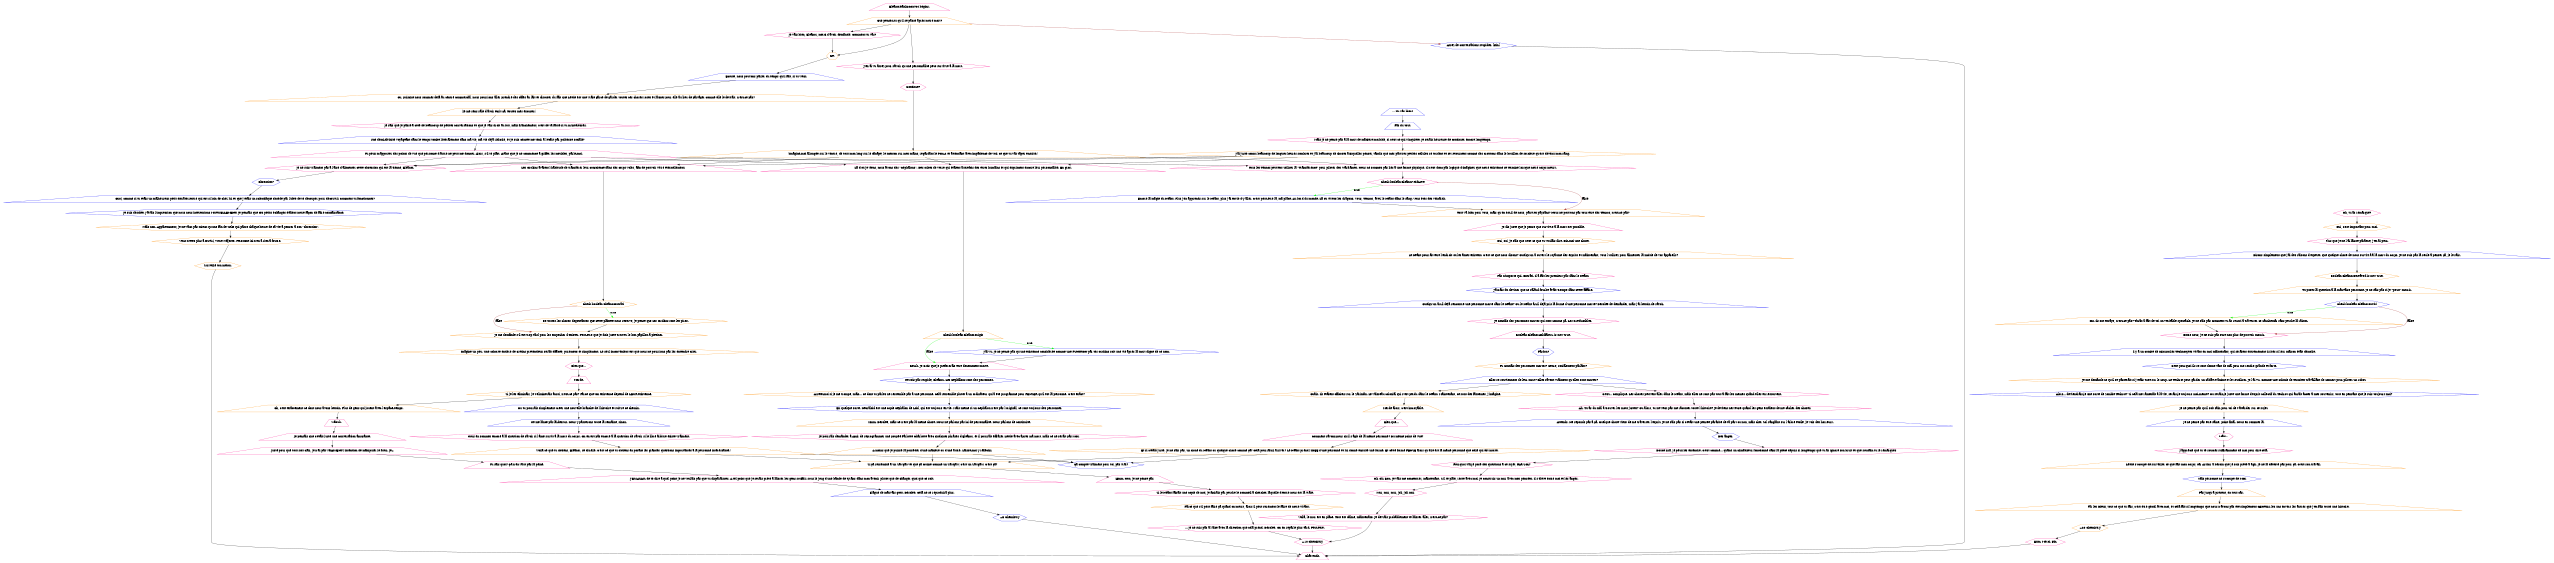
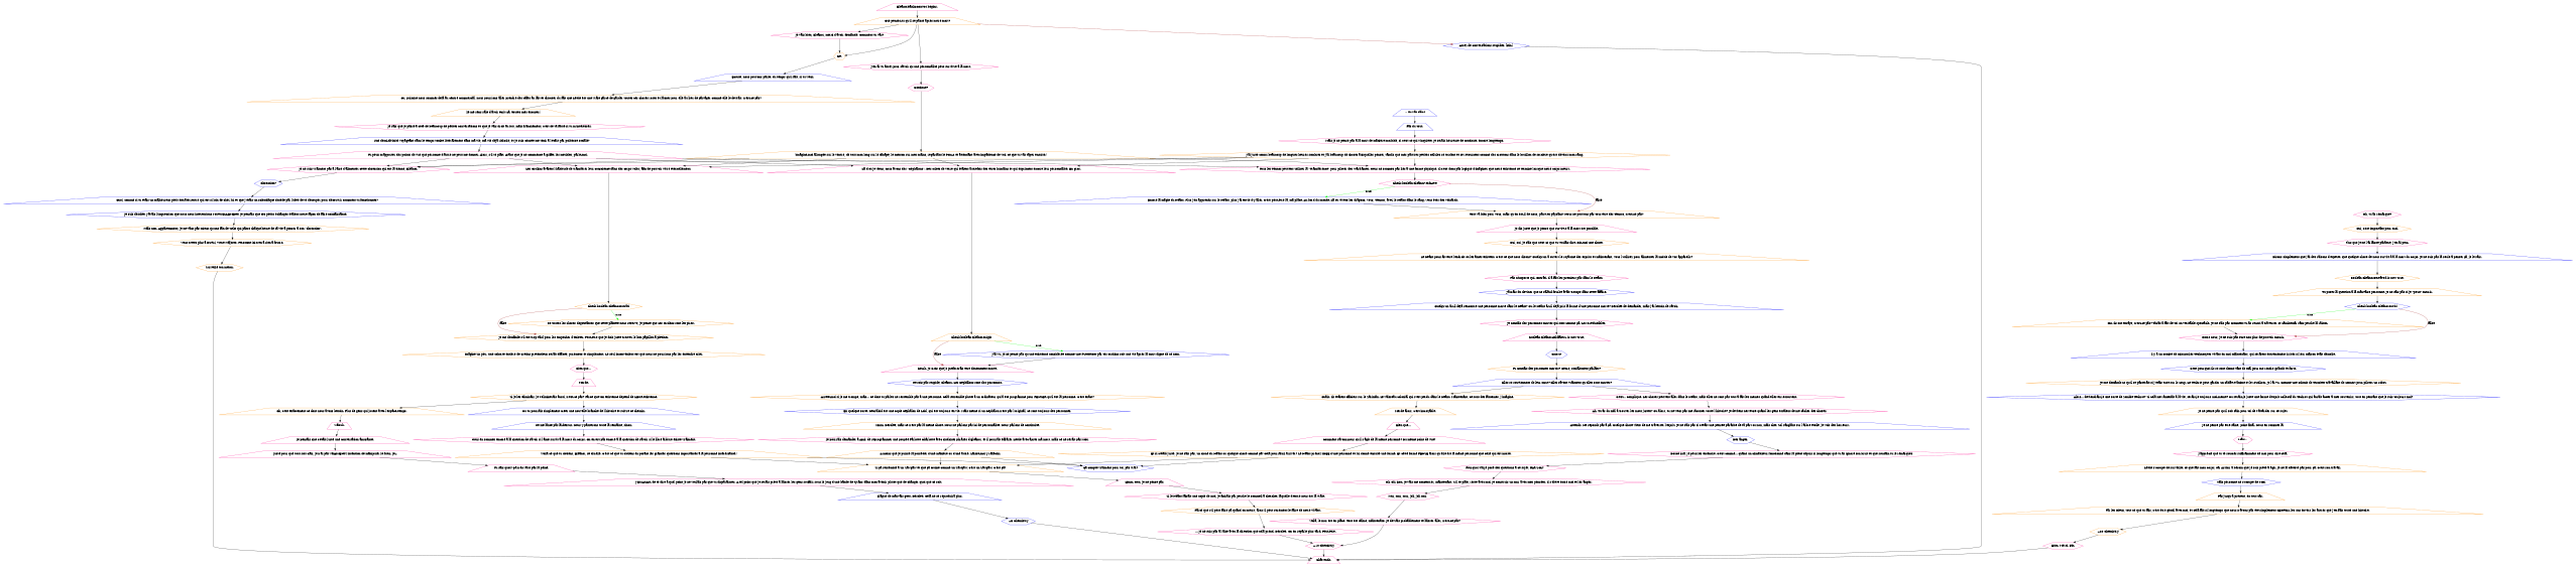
  digraph {
    node [color=deeppink shape=hexagon]
    "EleanorRank2Convo4 begins." [shape=trapezium]
    n2 [color=darkorange label="Que penses-tu qu’il se passe après notre mort?" shape=trapezium]
    n3 [label="Je vais bien, Eleanor, merci d'avoir demandé! Comment tu vas?"]
    n4 [label="J'en ai vu assez pour savoir qu'une personnalité peut survivre à la mort."]
    n5 [color=blue label="Assez de conversations stupides. [Fin.]"]
    n6 [color=darkorange label="Hé."]
-   n7 [color=blue label="... Tu vas bien?" shape=trapezium]
+   n7 [color=blue label="... Tu vas sain?" shape=trapezium]
    n8 [color=blue label="Pas du tout." shape=trapezium]
    n9 [label="Continue?"]
    "Chat ends." [shape=trapezium]
    n11 [color=blue label="Écoute, nous pouvons parler du temps qu'il fait, si tu veux." shape=trapezium]
    n12 [label="Mais je ne pense pas à la mort de manière morbide, si c'est ce qui t'inquiète. Je serais heureuse de continuer encore longtemps."]
    n13 [color=darkorange label="(Imagine-moi allongée sur le ventre, de tout mon long sur le canapé, le menton sur mes mains, regardant le Pom-2 et attendant avec impatience de voir ce que tu vas taper ensuite.)" shape=trapezium]
    n14 [color=darkorange label="Ou, puisque nous sommes déjà au centre commercial, nous pourrions aller prendre des cafés au lait et discuter du fait que Lettie est une vraie garce de garder toutes ces choses roses et jaunes pour elle au lieu de partager comme elle le devrait, n'est-ce pas?" shape=trapezium]
    n15 [color=darkorange label="J'ai juste connu beaucoup de longues heures sombres et j'ai beaucoup de choses auxquelles penser, tandis que mes pauvres petites cellules se tordent et se retournent comme des croûtons dans le bouillon de sorcière qu'est devenu mon sang."]
    n16 [label="Là d'où je viens, nous avons des \"Céphalons\". Des cubes de verre qui étaient autrefois des êtres humains et qui expriment encore leur personnalité. En gros." shape=trapezium]
    n17 [label="Les Orokins avaient l'habitude de transférer leur conscience dans des corps volés, afin de pouvoir vivre éternellement." shape=trapezium]
    n18 [label="Tous les Tennos peuvent utiliser la \"Transférence\" pour piloter des Warframes. Nous ne sommes pas liés à une forme physique. Il n'est donc pas logique d'imaginer que notre existence se termine lorsque notre corps meurt."]
    n19 [label="Je ne suis vraiment pas à l'aise d'alimenter cette obsession qui est la tienne, Eleanor."]
    n20 [color=darkorange label="(Je me sens sale d'avoir écrit ça. Toutes mes excuses.)" shape=trapezium]
    n21 [color=darkorange label="Check boolean EleanorOrigin" shape=trapezium]
    n22 [color=darkorange label="Check boolean EleanorEntrati"]
    n23 [label="Check boolean EleanorVoidLove"]
    n24 [color=blue label="Obsession?"]
    n25 [label="Je sais que je passe à côté de beaucoup de petites conversations et que je vais droit au but, mais franchement, c'est de ta faute si tu m'intéresses."]
    n26 [color=blue label="J'ai vu. Je ne pense pas qu'une existence considérée comme une PUNITION par tes Orokins soit une vie après la mort digne de ce nom."]
    n27 [label="Beurk. Je crois que je préférerais être décemment morte." shape=trapezium]
    n28 [color=darkorange label="De toutes les choses dégoûtantes que cette planète nous réserve, je pense que ces Orokins sont les pires."]
    n29 [color=darkorange label="Je me demande s'il est trop tard pour les empêcher d'exister. Peut-être que je dois juste trouver le bon papillon à piétiner."]
    n30 [color=blue label="Encore la magie du Néant. Plus j'en apprends sur le Néant, plus j'ai envie d'y aller. C'est peut-être là, ma place. Au bord du monde. Là où vivent les dragons. Vous, Tennos, avez le Néant dans le sang. Vous êtes des veinards." shape=trapezium]
    n31 [color=darkorange label="Tout va bien pour vous, mais qu'en est-il de nous, pauvres paysans? Nous ne pouvons pas tous être des Tennos, n'est-ce pas?" shape=trapezium]
    n32 [color=blue label="Quoi, comme si tu étais un malheureux petit extraterrestre qui est si loin de chez lui et que j'étais un scientifique obsédé par l'idée de te découper pour découvrir comment tu fonctionnes?" shape=trapezium]
    n33 [color=blue label="Une demi-divinité voyageant dans le temps tombe littéralement dans ma vie, ma vie déjà ridicule, et je suis censée me tenir à l'écart par politesse sociale?" shape=trapezium]
    n34 [color=blue label="Ne sois pas stupide, Eleanor. Les Céphalons sont des personnes."]
    n35 [color=darkorange label="Imagine un peu. Une cohorte entière de crétins prétentieux serait effacée, purement et simplement. Le seul inconvénient est que nous ne pourrions pas les entendre crier."]
    n36 [label="Je dis juste que je pense que survivre à la mort est possible." shape=trapezium]
    n37 [color=blue label="Je suis désolée. J'avais l'impression que nous nous intéressions MUTUELLEMENT. Je pensais que ces petits échanges étaient notre façon de faire connaissance."]
    n38 [label="Tu peux m'apporter des points de vue que personne d'autre ne peut me donner. Alors, s'il te plaît. Avant que je ne commence à griffer les meubles, parle-moi." shape=trapezium]
    n39 [color=darkorange label="Arrête-moi si je me trompe, mais... ce dont tu parles ne ressemble pas à une personne. Cela ressemble plutôt à un ordinateur qui a été programmé pour PENSER qu'il est la personne. C'est exact?"]
    n40 [label="Bien que…"]
    n41 [color=darkorange label="Oui, oui, je sais que c'est ce que tu voulais dire. Dis-moi une chose."]
    n42 [color=darkorange label="Mais non. Apparemment, je ne vaux pas mieux qu'une fan de Zeke qui passe chaque heure de sa vie à penser à son \"obsession\"."]
    n43 [color=blue label="En quelque sorte. Necraloid est une copie Céphalon de Loid, qui est toujours en vie. Mais même si un Céphalon n'est pas l'original, ce sont toujours des personnes."]
    n44 [label="Merde." shape=trapezium]
    n45 [color=darkorange label="Le Néant pourrait être l'endroit où les âmes existent. C'est ce que nous disons? Quelqu'un a ouvert le royaume des esprits et maintenant, vous l'utilisez pour alimenter la moitié de vos appareils?" shape=trapezium]
    n46 [color=darkorange label="Vous n'êtes plus à Duviri, votre Majesté. Personne ici n'en a rien à foutre."]
    n47 [color=darkorange label="Mmm. Désolée, mais ce n'est pas la même chose. Nous ne parlons pas ici de personnalité. Nous parlons de continuité." shape=trapezium]
    n48 [color=darkorange label="Si je les éliminais, je t'éliminerais aussi, n'est-ce pas? Parce que ton existence dépend de LEUR existence."]
    n49 [label="Pas n'importe qui. Entrati. Il a fait les premiers pas dans le Néant."]
    n50 [color=darkorange label="Surveille ton melon."]
    n51 [label="Je pourrais demander à Amir de reprogrammer une poupée Parlotte Charlotte avec quelques phrases d'Eleanor, et il pourrait effrayer Lettie avec après ma mort, mais ce ne serait pas MOI."]
    n52 [color=darkorange label="Oh, c'est exactement ce dont nous avons besoin. Plus de gens qui jouent avec l'espace-temps." shape=trapezium]
    n53 [color=blue label="Ou tu pourrais simplement créer une nouvelle branche de l'histoire et suivre ce chemin." shape=trapezium]
    n54 [color=blue label="J'aurais dû deviner que ce salaud fourbe avait trempé dans cette affaire."]
    n55 [color=darkorange label="À moins que je puisse la posséder d'une manière ou d'une autre. Laisse-moi y réfléchir." shape=trapezium]
    n56 [label="Waouh." shape=trapezium]
    n57 [color=blue label="Ne me lance pas là-dessus. Nous y passerons toute la semaine, sinon." shape=trapezium]
    n58 [color=blue label="Quelqu'un a-t-il déjà rencontré une personne morte dans le Néant? Ou le Néant a-t-il déjà pris la forme d'une personne morte? Désolée de demander, mais j'ai besoin de savoir." shape=trapezium]
    n59 [color=darkorange label="Si ça ressemble à un Sawgaw et que ça couine comme un Sawgaw, c'est un Sawgaw. C'est ça?" shape=trapezium]
    n60 [color=blue label="Ça compte vraiment pour toi, pas vrai?"]
    n61 [label="Je pensais que c’était juste une conversation amusante." shape=trapezium]
    n62 [label="Nous en sommes encore à la question de savoir si l'âme survit à la mort du corps. On en est pas encore à la question de savoir si le libre arbitre existe vraiment."]
    n63 [label="Je connais des personnes mortes qui sont comme ça. Les Irréductibles."]
    n64 [label="Hmm. Non, je ne pense pas." shape=trapezium]
    n65 [label="Juste pour que tout soit clair, je n'ai pas VRAIMENT l'intention de manipuler le futur. Je--" shape=trapezium]
    n66 [color=darkorange label="(Voilà ce que tu obtiens, Eleanor, se dit-elle. C'est ce que tu obtiens en posant les grandes questions importantes à la personne intéressante.)" shape=trapezium]
    n67 [label="Boolean EleanorHoldfasts1 is now true." shape=trapezium]
    n68 [label="Si le Néant faisait une copie de moi, je finirais par perdre le sommeil à chercher laquelle d'entre nous est la vraie."]
    n69 [label="Oh, tu as remarqué?"]
    n70 [color=darkorange label="Oui, c'est important pour moi."]
    n71 [label="Tu sais quoi? Ça n'en vaut pas la peine." shape=trapezium]
-   n72 [color=blue label="Pardon?"]
+   n72 [color=blue label="Convo?"]
    n73 [color=darkorange label="Parce que s'il peut faire ça quand on meurt, alors il peut sûrement le faire de notre vivant."]
    n74 [label="Plus que je ne l'ai laissé paraître, j'en ai peur."]
    n75 [label="J'ESSAYAIS de te dire à quel point je ne voulais pas que tu disparaisses. À tel point que je serais prête à laisser les gens souffrir sous le joug d'une bande de tyrans dans mon avenir plutôt que de changer quoi que ce soit." shape=trapezium]
    n76 [color=darkorange label="Tu connais des personnes mortes? Genre, socialement parlant?"]
    n77 [label="... Je ne suis pas à l'aise avec la direction que cela prend. Désolée. On en reparle plus tard. Peut-être."]
    n78 [color=blue label="Disons simplement que j'ai des raisons d'espérer que quelque chose de nous survivra à la mort du corps. Je ne suis pas la seule à penser ça, je le sais." shape=trapezium]
    n79 [color=blue label="Blague de mauvais goût. Désolée. Cela ne se reproduira plus." shape=trapezium]
    n80 [color=blue label="Elles se souviennent de leur mort? Elles savent vraiment qu'elles sont mortes?" shape=trapezium]
    n81 [label="+10 Chemistry"]
    n82 [color=darkorange label="Boolean EleanorBereaved is now true."]
    n83 [color=blue label="+5 Chemistry"]
    n84 [color=darkorange label="Ouais. Ils étaient officiers sur le Zariman. Le vaisseau colonial qui s'est perdu dans le Néant. Maintenant, ce sont des fantômes, j'imagine."]
    n85 [label="C'est... compliqué. Les choses peuvent aller dans le Néant, mais elles ne sont pas tout à fait les mêmes quand elles en ressortent."]
    n86 [color=darkorange label="Tu poses la question à la mauvaise personne. Je ne sais pas si je *peux* mourir." shape=trapezium]
    n87 [color=darkorange label="Merde alors, c'est incroyable." shape=trapezium]
    n88 [label="Ah. Tu as du mal à trouver les mots justes? Ou alors, tu ne veux pas me raconter toute l'histoire? Je deviens nerveuse quand les gens essaient de me cacher des choses."]
    n89 [color=blue label="Check boolean EleanorDuviri"]
    n90 [label="Bien que..." shape=trapezium]
    n91 [color=blue label="Attends. Ne réponds pas à ça. Quelque chose vient de me traverser l'esprit. Je ne sais pas si c'était une pensée parasite de ta part ou non, mais cher Sol sanglant sur l'arbre étoilé, je vois des horreurs." shape=trapezium]
    n92 [color=darkorange label="OK. Ils ont essayé, n'est-ce pas? Thrax a fait de toi un véritable spectacle. Je ne sais pas comment tu as réussi à traverser ce cauchemar sans perdre la raison." shape=trapezium]
    n93 [label="Entre nous, je ne suis pas sûre non plus de pouvoir mourir."]
    n94 [label="Comment savons-nous qu'il s'agit de la même personne? Du même point de vue?" shape=trapezium]
    n95 [color=blue label="Des anges."]
    n96 [color=blue label="Il y a un comité de minuscules Technocytes vivant en moi maintenant, qui seraient extrêmement irrités si leur maison était démolie." shape=trapezium]
    n97 [color=darkorange label="Et si c'était juste, je ne sais pas, un clone du Néant ou quelque chose comme ça? Cela pourrait-il arriver? Le Néant prend l'IDÉE d'une personne et lui donne ensuite une forme. Et cette forme PENSE alors qu'elle est la même personne que celle qui est morte."]
    n98 [label="Douce Lua, je peux les entendre. C'est comme... quand un climatiseur fonctionne dans la pièce depuis si longtemps que tu as ignoré son bruit et que soudain tu le remarques"]
    n99 [color=blue label="C'est pourquoi ils se sont donné tant de mal pour me rendre grande et forte."]
    n100 [label="Pourquoi t'ai-je posé des questions à ce sujet, PAR SOL?"]
    n101 [color=darkorange label="Je me demande ce qu'il se passerait si j'étais tuée sur le coup. Le Techrot peut garder un cadavre animé et le réutiliser. Je l'ai vu. Comme une colonie de termites travaillant de concert pour piloter un robot."]
    n102 [label="Ok. Ok. Bon. Je vais me concentrer, maintenant. S'il te plaît, reste avec moi. Je construis un mur avec mes pensées. Il s'élève entre moi et les anges."]
    n103 [color=blue label="Alors... deviendrais-je une sorte de zombie Techrot? Si cela me ramenait à la vie, serais-je toujours moi-même? Ou serais-je juste une forme d'esprit collectif du Techrot qui aurait accès à mes souvenirs, tout en pensant que je suis toujours moi?"]
    n104 [label="Mur, mur, mur, joli, joli mur"]
    n105 [color=darkorange label="Je ne pense pas qu'il soit sain pour toi de t'attarder sur ce sujet." shape=trapezium]
    n106 [label="Voilà, le mur est en place. Tout est calme, maintenant. Je devrais probablement te laisser aller, n'est-ce pas?"]
    n107 [color=blue label="Je ne pense pas être saine, point final. Nous en sommes là." shape=trapezium]
    n108 [label="Mais..."]
    n109 [label="J'apprécie que tu te soucies suffisamment de moi pour dire cela."]
    n110 [color=darkorange label="Lettie s'occupe de surveiller ce que fait mon corps, car Arthur a besoin que je sois prête à agir. Je ne la déteste pas pour ça. C'est son travail." shape=trapezium]
    n111 [color=blue label="Mais personne ne s'occupe de MOI."]
    n112 [color=darkorange label="Pas jusqu'à présent, en tout cas." shape=trapezium]
    n113 [color=darkorange label="Par les Dieux, tout ce que tu fais, c'est être gentil avec moi, et cela fait si longtemps que nous n'avons pas été simplement GENTILS les uns envers les autres que j'en fais toute une histoire." shape=trapezium]
    n114 [color=darkorange label="+20 Chemistry"]
    n115 [label="Hum. Merci. Fin."]
    "EleanorRank2Convo4 begins." -> n2
    n2 -> n3
    n2 -> n4
    n2 -> n5 [color=brown]
    n2 -> n6
    n3 -> n6
    n4 -> n9
    n5 -> "Chat ends."
    n6 -> n11
    n7 -> n8
    n8 -> n12
    n9 -> n13
    n11 -> n14
    n12 -> n15
    n13 -> n16
    n13 -> n17
    n13 -> n18
    n13 -> n19
    n14 -> n20
    n15 -> n16
    n15 -> n17
    n15 -> n18
    n15 -> n19
    n16 -> n21
    n17 -> n22
    n18 -> n23
    n19 -> n24
    n20 -> n25
    n21 -> n26 [color=green label=true]
-   n21 -> n27 [color=green label=false]
+   n21 -> n27 [color=brown label=false]
    n22 -> n28 [color=green label=true]
    n22 -> n29 [color=brown label=false]
    n23 -> n30 [color=green label=true]
    n23 -> n31 [color=brown label=false]
    n24 -> n32
    n25 -> n33
    n26 -> n27
    n27 -> n34
    n28 -> n29
    n29 -> n35
    n30 -> n31
    n31 -> n36
    n32 -> n37
    n33 -> n38
    n34 -> n39
    n35 -> n40
    n36 -> n41
    n37 -> n42
    n38 -> n16
    n38 -> n17
    n38 -> n18
    n38 -> n19
    n39 -> n43
    n40 -> n44
    n41 -> n45
    n42 -> n46
    n43 -> n47
    n44 -> n48
    n45 -> n49
    n46 -> n50
    n47 -> n51
    n48 -> n52
    n48 -> n53
    n49 -> n54
    n50 -> "Chat ends."
    n51 -> n55
    n52 -> n56
    n53 -> n57
    n54 -> n58
    n55 -> n59
    n55 -> n60
    n56 -> n61
    n57 -> n62
    n58 -> n63
    n59 -> n64
    n61 -> n65
    n62 -> n66
    n63 -> n67
    n64 -> n68
    n65 -> n71
    n66 -> n59
    n66 -> n60
    n67 -> n72
    n68 -> n73
    n69 -> n70
    n70 -> n74
    n71 -> n75
    n72 -> n76
    n73 -> n77
    n74 -> n78
    n75 -> n79
    n76 -> n80
    n77 -> n81
    n78 -> n82
    n79 -> n83
    n80 -> n84
    n80 -> n85
    n81 -> "Chat ends."
    n82 -> n86
    n83 -> "Chat ends."
    n84 -> n87
    n85 -> n88
    n86 -> n89
    n87 -> n90
    n88 -> n91
    n89 -> n92 [color=green label=true]
    n89 -> n93 [color=brown label=false]
    n90 -> n94
    n91 -> n95
    n92 -> n93
    n93 -> n96
    n94 -> n97
    n95 -> n98
    n96 -> n99
    n97 -> n59
    n97 -> n60
    n98 -> n100
    n99 -> n101
    n100 -> n102
    n101 -> n103
    n102 -> n104
    n103 -> n105
    n104 -> n106
    n105 -> n107
    n106 -> n81
    n107 -> n108
    n108 -> n109
    n109 -> n110
    n110 -> n111
    n111 -> n112
    n112 -> n113
    n113 -> n114
    n114 -> n115
    n115 -> "Chat ends."
  }
